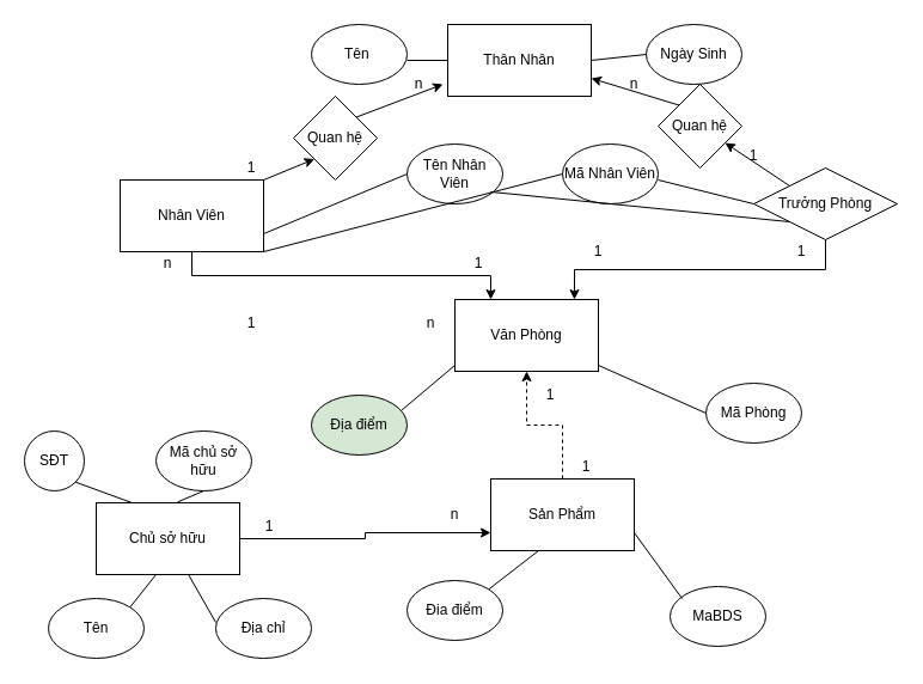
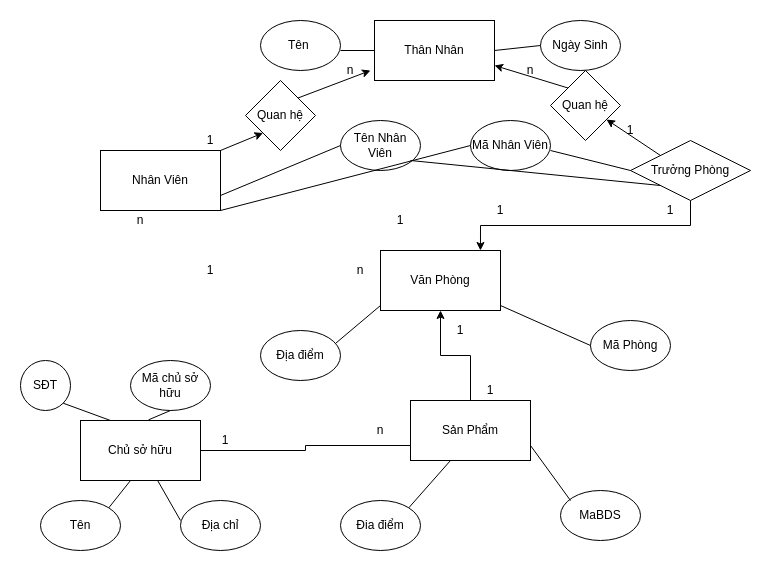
  <mxCell id="0" />
  <mxCell id="1" parent="0" />
  <mxCell id="2" value="Văn Phòng" style="rounded=0;whiteSpace=wrap;html=1;" vertex="1" parent="1"><mxGeometry x="380" y="250" width="120" height="60" as="geometry" /></mxCell>
  <mxCell id="3" style="edgeStyle=none;rounded=0;orthogonalLoop=1;jettySize=auto;html=1;exitX=1;exitY=0;exitDx=0;exitDy=0;entryX=0;entryY=1;entryDx=0;entryDy=0;" edge="1" parent="1" source="5" target="19"><mxGeometry relative="1" as="geometry" /></mxCell>
- <mxCell id="4" style="edgeStyle=orthogonalEdgeStyle;rounded=0;orthogonalLoop=1;jettySize=auto;html=1;exitX=0.5;exitY=1;exitDx=0;exitDy=0;entryX=0.25;entryY=0;entryDx=0;entryDy=0;" edge="1" parent="1" source="5" target="2"><mxGeometry relative="1" as="geometry" /></mxCell>
  <mxCell id="5" value="Nhân Viên" style="rounded=0;whiteSpace=wrap;html=1;" vertex="1" parent="1"><mxGeometry x="100" y="150" width="120" height="60" as="geometry" /></mxCell>
  <mxCell id="6" style="edgeStyle=none;rounded=0;orthogonalLoop=1;jettySize=auto;html=1;exitX=0;exitY=0;exitDx=0;exitDy=0;" edge="1" parent="1" source="8" target="21"><mxGeometry relative="1" as="geometry" /></mxCell>
  <mxCell id="7" style="edgeStyle=orthogonalEdgeStyle;rounded=0;orthogonalLoop=1;jettySize=auto;html=1;exitX=0.5;exitY=1;exitDx=0;exitDy=0;entryX=0.833;entryY=0;entryDx=0;entryDy=0;entryPerimeter=0;" edge="1" parent="1" source="8" target="2"><mxGeometry relative="1" as="geometry" /></mxCell>
  <mxCell id="8" value="Trưởng Phòng" style="rhombus;whiteSpace=wrap;html=1;" vertex="1" parent="1"><mxGeometry x="630" y="140" width="120" height="60" as="geometry" /></mxCell>
  <mxCell id="9" value="Thân Nhân" style="rounded=0;whiteSpace=wrap;html=1;" vertex="1" parent="1"><mxGeometry x="374" width="120" height="60" as="geometry" y="20" /></mxCell>
- <mxCell id="10" style="edgeStyle=orthogonalEdgeStyle;rounded=0;orthogonalLoop=1;jettySize=auto;html=1;exitX=0.5;exitY=0;exitDx=0;exitDy=0;entryX=0.5;entryY=1;entryDx=0;entryDy=0;dashed=1;" edge="1" parent="1" source="11" target="2"><mxGeometry relative="1" as="geometry" /></mxCell>
+ <mxCell id="10" style="edgeStyle=orthogonalEdgeStyle;rounded=0;orthogonalLoop=1;jettySize=auto;html=1;exitX=0.5;exitY=0;exitDx=0;exitDy=0;entryX=0.5;entryY=1;entryDx=0;entryDy=0;" edge="1" parent="1" source="11" target="2"><mxGeometry relative="1" as="geometry" /></mxCell>
  <mxCell id="11" value="Sản Phẩm" style="rounded=0;whiteSpace=wrap;html=1;" vertex="1" parent="1"><mxGeometry x="410" y="400" width="120" height="60" as="geometry" /></mxCell>
- <mxCell id="12" style="edgeStyle=orthogonalEdgeStyle;rounded=0;orthogonalLoop=1;jettySize=auto;html=1;exitX=1;exitY=0.5;exitDx=0;exitDy=0;entryX=0;entryY=0.75;entryDx=0;entryDy=0;" edge="1" parent="1" source="13" target="11"><mxGeometry relative="1" as="geometry" /></mxCell>
+ <mxCell id="12" style="edgeStyle=orthogonalEdgeStyle;rounded=0;orthogonalLoop=1;jettySize=auto;html=1;exitX=1;exitY=0.5;exitDx=0;exitDy=0;entryX=0;entryY=0.75;entryDx=0;entryDy=0;endArrow=none;" edge="1" parent="1" source="13" target="11"><mxGeometry relative="1" as="geometry" /></mxCell>
  <mxCell id="13" value="Chủ sở hữu" style="rounded=0;whiteSpace=wrap;html=1;" vertex="1" parent="1"><mxGeometry x="80" y="420" width="120" height="60" as="geometry" /></mxCell>
  <mxCell id="14" value="Mã Phòng" style="ellipse;whiteSpace=wrap;html=1;" vertex="1" parent="1"><mxGeometry x="590" y="320" width="80" height="50" as="geometry" /></mxCell>
- <mxCell id="15" value="Địa điểm" style="ellipse;whiteSpace=wrap;html=1;fillColor=#d5e8d4;" vertex="1" parent="1"><mxGeometry x="260" y="330" width="80" height="50" as="geometry" /></mxCell>
+ <mxCell id="15" value="Địa điểm" style="ellipse;whiteSpace=wrap;html=1;" vertex="1" parent="1"><mxGeometry x="260" y="330" width="80" height="50" as="geometry" /></mxCell>
  <mxCell id="16" value="Mã Nhân Viên" style="ellipse;whiteSpace=wrap;html=1;" vertex="1" parent="1"><mxGeometry x="470" y="120" width="80" height="50" as="geometry" /></mxCell>
  <mxCell id="17" value="Tên Nhân Viên" style="ellipse;whiteSpace=wrap;html=1;" vertex="1" parent="1"><mxGeometry x="340" y="120" width="80" height="50" as="geometry" /></mxCell>
  <mxCell id="18" style="edgeStyle=none;rounded=0;orthogonalLoop=1;jettySize=auto;html=1;exitX=1;exitY=0;exitDx=0;exitDy=0;" edge="1" parent="1" source="19"><mxGeometry relative="1" as="geometry"><mxPoint x="370" y="70" as="targetPoint" /></mxGeometry></mxCell>
  <mxCell id="19" value="Quan hệ" style="rhombus;whiteSpace=wrap;html=1;" vertex="1" parent="1"><mxGeometry x="245" y="80" width="70" height="70" as="geometry" /></mxCell>
  <mxCell id="20" style="edgeStyle=none;rounded=0;orthogonalLoop=1;jettySize=auto;html=1;exitX=0;exitY=0;exitDx=0;exitDy=0;entryX=1;entryY=0.75;entryDx=0;entryDy=0;" edge="1" parent="1" source="21" target="9"><mxGeometry relative="1" as="geometry" /></mxCell>
  <mxCell id="21" value="Quan hệ" style="rhombus;whiteSpace=wrap;html=1;" vertex="1" parent="1"><mxGeometry x="550" y="70" width="70" height="70" as="geometry" /></mxCell>
  <mxCell id="22" value="Tên&amp;nbsp;" style="ellipse;whiteSpace=wrap;html=1;" vertex="1" parent="1"><mxGeometry x="260" width="80" height="50" as="geometry" y="20" /></mxCell>
  <mxCell id="23" value="Ngày Sinh" style="ellipse;whiteSpace=wrap;html=1;" vertex="1" parent="1"><mxGeometry x="540" width="80" height="50" as="geometry" y="20" /></mxCell>
  <mxCell id="24" style="edgeStyle=none;rounded=0;orthogonalLoop=1;jettySize=auto;html=1;exitX=1;exitY=0;exitDx=0;exitDy=0;entryX=0.167;entryY=1;entryDx=0;entryDy=0;entryPerimeter=0;strokeColor=none;" edge="1" parent="1" source="25" target="11"><mxGeometry relative="1" as="geometry" /></mxCell>
- <mxCell id="25" value="Đia điểm" style="ellipse;whiteSpace=wrap;html=1;" vertex="1" parent="1"><mxGeometry x="340" y="485" width="80" height="50" as="geometry" /></mxCell>
+ <mxCell id="25" value="Đia điểm" style="ellipse;whiteSpace=wrap;html=1;" vertex="1" parent="1"><mxGeometry x="340" y="500" width="80" height="50" as="geometry" /></mxCell>
  <mxCell id="26" value="MaBDS" style="ellipse;whiteSpace=wrap;html=1;" vertex="1" parent="1"><mxGeometry x="560" y="490" width="80" height="50" as="geometry" /></mxCell>
  <mxCell id="27" value="Mã chủ sở hữu" style="ellipse;whiteSpace=wrap;html=1;" vertex="1" parent="1"><mxGeometry x="130" y="360" width="80" height="50" as="geometry" /></mxCell>
  <mxCell id="28" value="Địa chỉ" style="ellipse;whiteSpace=wrap;html=1;" vertex="1" parent="1"><mxGeometry x="180" y="500" width="80" height="50" as="geometry" /></mxCell>
  <mxCell id="29" value="Tên" style="ellipse;whiteSpace=wrap;html=1;" vertex="1" parent="1"><mxGeometry x="40" y="500" width="80" height="50" as="geometry" /></mxCell>
  <mxCell id="30" value="SĐT" style="ellipse;whiteSpace=wrap;html=1;" vertex="1" parent="1"><mxGeometry x="20" y="360" width="50" height="50" as="geometry" /></mxCell>
  <mxCell id="31" value="1" style="text;html=1;strokeColor=none;fillColor=none;align=center;verticalAlign=middle;whiteSpace=wrap;rounded=0;" vertex="1" parent="1"><mxGeometry x="205" y="430" width="40" height="20" as="geometry" /></mxCell>
  <mxCell id="32" value="n" style="text;html=1;strokeColor=none;fillColor=none;align=center;verticalAlign=middle;whiteSpace=wrap;rounded=0;" vertex="1" parent="1"><mxGeometry x="360" y="420" width="40" height="20" as="geometry" /></mxCell>
  <mxCell id="33" value="1" style="text;html=1;strokeColor=none;fillColor=none;align=center;verticalAlign=middle;whiteSpace=wrap;rounded=0;" vertex="1" parent="1"><mxGeometry x="440" y="320" width="40" height="20" as="geometry" /></mxCell>
  <mxCell id="34" value="1" style="text;html=1;strokeColor=none;fillColor=none;align=center;verticalAlign=middle;whiteSpace=wrap;rounded=0;" vertex="1" parent="1"><mxGeometry x="470" y="380" width="40" height="20" as="geometry" /></mxCell>
  <mxCell id="35" value="n" style="text;html=1;strokeColor=none;fillColor=none;align=center;verticalAlign=middle;whiteSpace=wrap;rounded=0;" vertex="1" parent="1"><mxGeometry x="120" y="210" width="40" height="20" as="geometry" /></mxCell>
  <mxCell id="36" value="1" style="text;html=1;strokeColor=none;fillColor=none;align=center;verticalAlign=middle;whiteSpace=wrap;rounded=0;" vertex="1" parent="1"><mxGeometry x="380" y="210" width="40" height="20" as="geometry" /></mxCell>
  <mxCell id="37" value="1" style="text;html=1;strokeColor=none;fillColor=none;align=center;verticalAlign=middle;whiteSpace=wrap;rounded=0;" vertex="1" parent="1"><mxGeometry x="480" y="200" width="40" height="20" as="geometry" /></mxCell>
  <mxCell id="38" value="1" style="text;html=1;strokeColor=none;fillColor=none;align=center;verticalAlign=middle;whiteSpace=wrap;rounded=0;" vertex="1" parent="1"><mxGeometry x="650" y="200" width="40" height="20" as="geometry" /></mxCell>
  <mxCell id="39" value="1" style="text;html=1;strokeColor=none;fillColor=none;align=center;verticalAlign=middle;whiteSpace=wrap;rounded=0;" vertex="1" parent="1"><mxGeometry x="190" y="130" width="40" height="20" as="geometry" /></mxCell>
  <mxCell id="40" value="n" style="text;html=1;strokeColor=none;fillColor=none;align=center;verticalAlign=middle;whiteSpace=wrap;rounded=0;" vertex="1" parent="1"><mxGeometry x="330" y="60" width="40" height="20" as="geometry" /></mxCell>
  <mxCell id="41" value="1" style="text;html=1;strokeColor=none;fillColor=none;align=center;verticalAlign=middle;whiteSpace=wrap;rounded=0;" vertex="1" parent="1"><mxGeometry x="610" y="120" width="40" height="20" as="geometry" /></mxCell>
  <mxCell id="42" value="n" style="text;html=1;strokeColor=none;fillColor=none;align=center;verticalAlign=middle;whiteSpace=wrap;rounded=0;" vertex="1" parent="1"><mxGeometry x="510" y="60" width="40" height="20" as="geometry" /></mxCell>
  <mxCell id="43" value="1" style="text;html=1;strokeColor=none;fillColor=none;align=center;verticalAlign=middle;whiteSpace=wrap;rounded=0;" vertex="1" parent="1"><mxGeometry x="190" y="260" width="40" height="20" as="geometry" /></mxCell>
  <mxCell id="44" value="n" style="text;html=1;strokeColor=none;fillColor=none;align=center;verticalAlign=middle;whiteSpace=wrap;rounded=0;" vertex="1" parent="1"><mxGeometry x="340" y="260" width="40" height="20" as="geometry" /></mxCell>
  <mxCell id="45" value="" style="endArrow=none;html=1;strokeColor=#000000;exitX=1;exitY=0;exitDx=0;exitDy=0;" edge="1" parent="1" source="25"><mxGeometry width="50" height="50" relative="1" as="geometry"><mxPoint x="400" y="510" as="sourcePoint" /><mxPoint x="450" y="460" as="targetPoint" /></mxGeometry></mxCell>
  <mxCell id="46" value="" style="endArrow=none;html=1;strokeColor=#000000;entryX=1;entryY=0.75;entryDx=0;entryDy=0;" edge="1" parent="1" target="11"><mxGeometry width="50" height="50" relative="1" as="geometry"><mxPoint x="570" y="500" as="sourcePoint" /><mxPoint x="620" y="450" as="targetPoint" /></mxGeometry></mxCell>
  <mxCell id="47" value="" style="endArrow=none;html=1;strokeColor=#000000;exitX=1;exitY=0;exitDx=0;exitDy=0;" edge="1" parent="1" source="29"><mxGeometry width="50" height="50" relative="1" as="geometry"><mxPoint x="80" y="530" as="sourcePoint" /><mxPoint x="130" y="480" as="targetPoint" /></mxGeometry></mxCell>
  <mxCell id="48" value="" style="endArrow=none;html=1;strokeColor=#000000;" edge="1" parent="1" target="13"><mxGeometry width="50" height="50" relative="1" as="geometry"><mxPoint x="180" y="520" as="sourcePoint" /><mxPoint x="230" y="470" as="targetPoint" /></mxGeometry></mxCell>
  <mxCell id="49" value="" style="endArrow=none;html=1;strokeColor=#000000;entryX=1;entryY=1;entryDx=0;entryDy=0;exitX=0.25;exitY=0;exitDx=0;exitDy=0;" edge="1" parent="1" source="13" target="30"><mxGeometry width="50" height="50" relative="1" as="geometry"><mxPoint x="70" y="440" as="sourcePoint" /><mxPoint x="120" y="390" as="targetPoint" /></mxGeometry></mxCell>
  <mxCell id="50" value="" style="endArrow=none;html=1;strokeColor=#000000;entryX=0.5;entryY=1;entryDx=0;entryDy=0;exitX=0.567;exitY=-0.011;exitDx=0;exitDy=0;exitPerimeter=0;" edge="1" parent="1" source="13" target="27"><mxGeometry width="50" height="50" relative="1" as="geometry"><mxPoint x="140" y="440" as="sourcePoint" /><mxPoint x="190" y="390" as="targetPoint" /></mxGeometry></mxCell>
  <mxCell id="51" value="" style="endArrow=none;html=1;strokeColor=#000000;exitX=0.942;exitY=0.253;exitDx=0;exitDy=0;exitPerimeter=0;" edge="1" parent="1" source="15"><mxGeometry width="50" height="50" relative="1" as="geometry"><mxPoint x="330" y="355" as="sourcePoint" /><mxPoint x="380" y="305" as="targetPoint" /></mxGeometry></mxCell>
  <mxCell id="52" value="" style="endArrow=none;html=1;strokeColor=#000000;entryX=0;entryY=0.5;entryDx=0;entryDy=0;" edge="1" parent="1" target="14"><mxGeometry width="50" height="50" relative="1" as="geometry"><mxPoint x="500" y="305" as="sourcePoint" /><mxPoint x="550" y="255" as="targetPoint" /></mxGeometry></mxCell>
  <mxCell id="53" value="" style="endArrow=none;html=1;strokeColor=#000000;entryX=0;entryY=0.5;entryDx=0;entryDy=0;" edge="1" parent="1" target="17"><mxGeometry width="50" height="50" relative="1" as="geometry"><mxPoint x="220" y="195" as="sourcePoint" /><mxPoint x="270" y="145" as="targetPoint" /></mxGeometry></mxCell>
  <mxCell id="54" value="" style="endArrow=none;html=1;strokeColor=#000000;entryX=0;entryY=0.5;entryDx=0;entryDy=0;" edge="1" parent="1" target="16"><mxGeometry width="50" height="50" relative="1" as="geometry"><mxPoint x="220" y="210" as="sourcePoint" /><mxPoint x="270" y="160" as="targetPoint" /></mxGeometry></mxCell>
  <mxCell id="55" value="" style="endArrow=none;html=1;strokeColor=#000000;entryX=0;entryY=1;entryDx=0;entryDy=0;" edge="1" parent="1" target="8"><mxGeometry width="50" height="50" relative="1" as="geometry"><mxPoint x="410" y="160" as="sourcePoint" /><mxPoint x="620" y="60" as="targetPoint" /></mxGeometry></mxCell>
  <mxCell id="56" value="" style="endArrow=none;html=1;strokeColor=#000000;entryX=0;entryY=0.5;entryDx=0;entryDy=0;" edge="1" parent="1" target="8"><mxGeometry width="50" height="50" relative="1" as="geometry"><mxPoint x="550" y="150" as="sourcePoint" /><mxPoint x="600" y="100" as="targetPoint" /></mxGeometry></mxCell>
  <mxCell id="57" value="" style="endArrow=none;html=1;strokeColor=#000000;entryX=0;entryY=0.5;entryDx=0;entryDy=0;" edge="1" parent="1" target="23"><mxGeometry width="50" height="50" relative="1" as="geometry"><mxPoint x="494" y="50" as="sourcePoint" /><mxPoint x="544" y="0" as="targetPoint" /></mxGeometry></mxCell>
  <mxCell id="58" value="" style="endArrow=none;html=1;strokeColor=#000000;entryX=0;entryY=0.5;entryDx=0;entryDy=0;" edge="1" parent="1" target="9"><mxGeometry width="50" height="50" relative="1" as="geometry"><mxPoint x="340" y="50" as="sourcePoint" /><mxPoint x="390" y="0" as="targetPoint" /></mxGeometry></mxCell>
